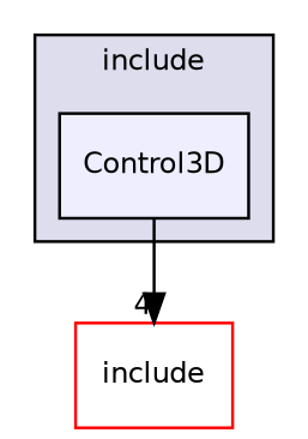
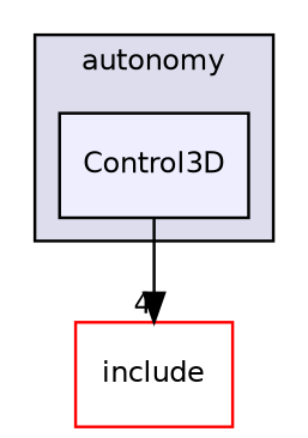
  digraph {
    compound=true
    node [fontname=Helvetica fontsize=10 shape=box style=filled]
    n1 [fillcolor="#eeeeff" label=Control3D pencolor=black]
    n2 [color=red fillcolor=white label=include]
    subgraph cluster_1 {
      bgcolor="#ddddee"
      fontname=Helvetica
      fontsize=10
-     label=include
+     label=autonomy
      pencolor=black
      n1
    }
    n1 -> n2 [headlabel=4 labeldistance=1.5 labelfontname=Helvetica labelfontsize=10]
  }
